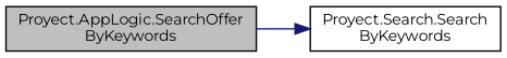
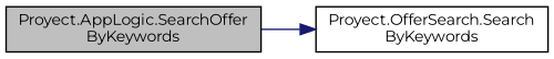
  digraph {
    rankdir=LR
    fontname=Montserrat
    node [color=black fontname=Montserrat fontsize=10 shape=record style=filled]
    n1 [fillcolor=grey75 fontcolor=black height=0.2 label="Proyect.AppLogic.SearchOffer\lByKeywords" width=0.4]
-   n2 [fillcolor=white height=0.2 label="Proyect.Search.Search\lByKeywords" width=0.4]
+   n2 [fillcolor=white height=0.2 label="Proyect.OfferSearch.Search\lByKeywords" width=0.4]
    n1 -> n2 [color=midnightblue fontname=Montserrat fontsize=10 labelfontname=Helvetica labelfontsize=10 style=solid]
  }
